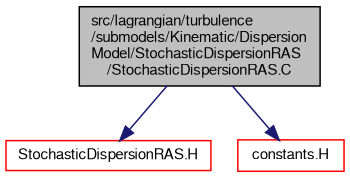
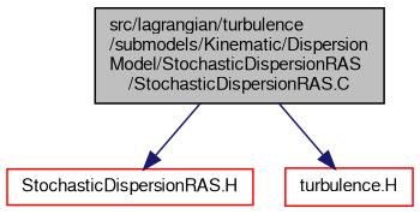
  digraph {
    node [color=red fontname=FreeSans fontsize=10 shape=record]
    edge [color=midnightblue fontname=FreeSans fontsize=10 labelfontname=FreeSans labelfontsize=10 style=solid]
    n1 [color=black fillcolor=grey75 fontcolor=black height=0.2 label="src/lagrangian/turbulence\l/submodels/Kinematic/Dispersion\lModel/StochasticDispersionRAS\l/StochasticDispersionRAS.C" style=filled width=0.4]
    n2 [height=0.2 label="StochasticDispersionRAS.H" width=0.4]
-   n3 [height=0.2 label="constants.H" width=0.4]
+   n3 [height=0.2 label="turbulence.H" width=0.4]
    n1 -> n2
    n1 -> n3
  }
